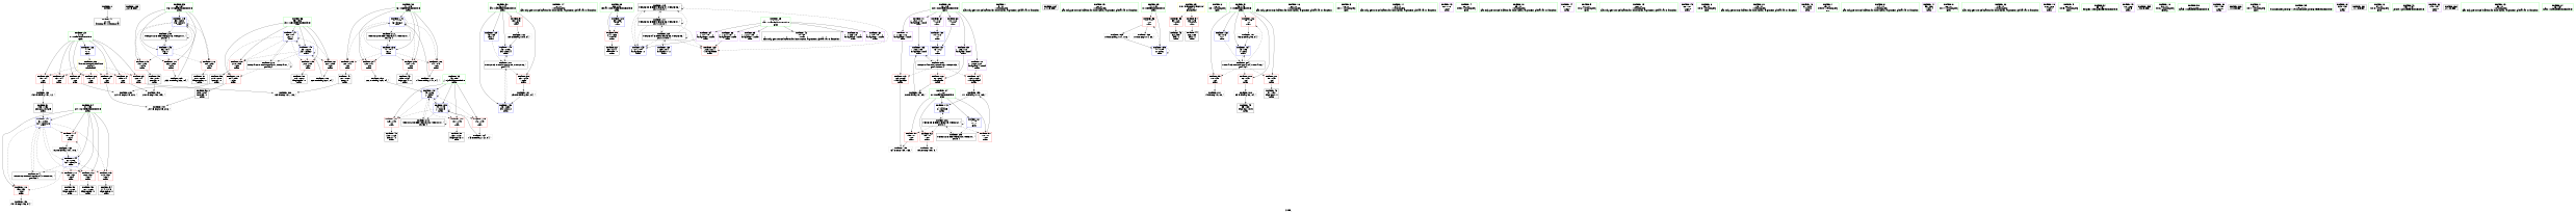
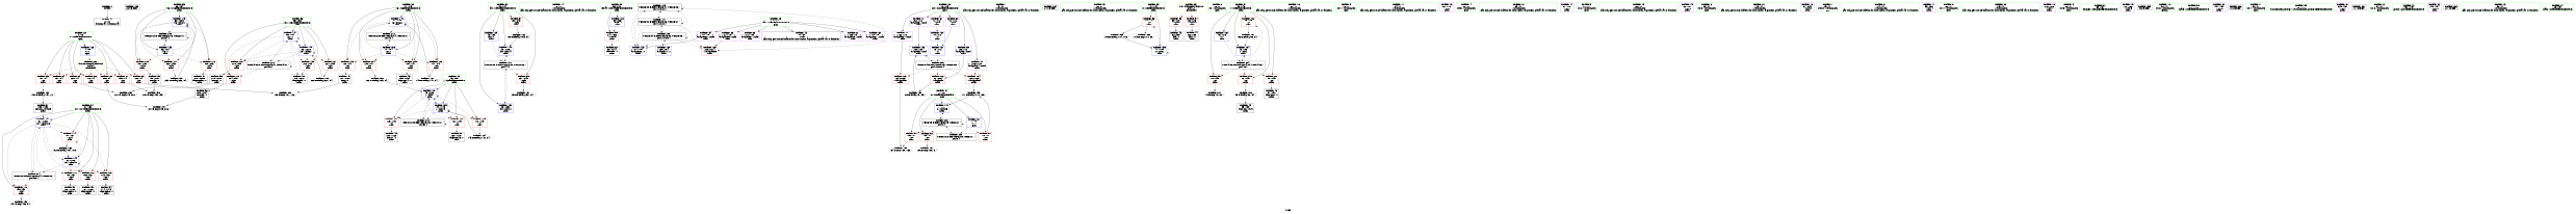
  digraph {
    label=SVFG
    node [color=red shape=record]
    edge [style=solid]
    n1 [color=grey label="{NodeID: 0\nNullPtr}"]
    n2 [color=black label="{NodeID: 41\n2\<--3\ndummyVal\<--dummyVal\n}"]
    n3 [color=black label="{NodeID: 263\n224 = PHI()\n}"]
    n4 [color=grey label="{NodeID: 180\n152 = Binary(151, 72, )\n}"]
    n5 [color=black label="{NodeID: 51\n153\<--152\nconv26\<--sub25\nmain\n}"]
    n6 [color=blue label="{NodeID: 141\n51\<--153\ni24\<--conv26\nmain\n}"]
    n7 [label="{NodeID: 111\n160\<--51\n\<--i24\nmain\n}"]
    n8 [label="{NodeID: 112\n166\<--51\n\<--i24\nmain\n}"]
    n9 [label="{NodeID: 113\n173\<--51\n\<--i24\nmain\n}"]
    n10 [label="{NodeID: 110\n156\<--51\n\<--i24\nmain\n}"]
    n11 [label="{NodeID: 114\n181\<--51\n\<--i24\nmain\n}"]
    n12 [color=blue label="{NodeID: 144\n51\<--182\ni24\<--dec40\nmain\n}"]
    n13 [color=black label="{NodeID: 214\nMR_20V_2 = PHI(MR_20V_4, MR_20V_1, )\npts\{52 \}\n}"]
    n14 [label="{NodeID: 97\n188\<--43\n\<--cas\nmain\n}"]
    n15 [color=grey label="{NodeID: 182\n189 = Binary(188, 84, )\n}"]
    n16 [color=blue label="{NodeID: 145\n43\<--189\ncas\<--inc44\nmain\n}"]
    n17 [color=black label="{NodeID: 211\nMR_12V_3 = PHI(MR_12V_5, MR_12V_2, )\npts\{44 \}\n}"]
    n18 [color=green label="{NodeID: 14\n72\<--1\n\<--dummyObj\nCan only get source location for instruction, argument, global var or function.}"]
    n19 [color=grey label="{NodeID: 194\n207 = cmp(205, 206, )\n}"]
    n20 [color=black label="{NodeID: 52\n161\<--160\nidxprom30\<--\nmain\n}"]
    n21 [color=green label="{NodeID: 28\n39\<--40\nretval\<--retval_field_insensitive\nmain\n}"]
    n22 [label="{NodeID: 95\n244\<--39\n\<--retval\nmain\n}"]
    n23 [color=blue label="{NodeID: 128\n39\<--58\nretval\<--\nmain\n}"]
    n24 [color=black label="{NodeID: 60\n38\<--244\nmain_ret\<--\nmain\n}"]
    n25 [label="{NodeID: 125\n215\<--214\n\<--arrayidx59\nmain\n}"]
    n26 [color=black label="{NodeID: 42\n10\<--9\n\<--mat\nCan only get source location for instruction, argument, global var or function.}"]
    n27 [color=blue label="{NodeID: 139\n49\<--143\nj\<--inc19\nmain\n}"]
    n28 [label="{NodeID: 107\n129\<--49\n\<--j\nmain\n}"]
    n29 [label="{NodeID: 108\n137\<--49\n\<--j\nmain\n}"]
    n30 [label="{NodeID: 109\n142\<--49\n\<--j\nmain\n}"]
    n31 [color=blue label="{NodeID: 137\n49\<--126\nj\<--add\nmain\n}"]
    n32 [color=black label="{NodeID: 213\nMR_18V_2 = PHI(MR_18V_3, MR_18V_1, )\npts\{50 \}\n}"]
    n33 [color=black label="{NodeID: 48\n130\<--129\nconv11\<--\nmain\n}"]
    n34 [color=black label="{NodeID: 50\n138\<--137\nidxprom16\<--\nmain\n}"]
    n35 [color=grey label="{NodeID: 184\n143 = Binary(142, 84, )\n}"]
    n36 [color=black label="{NodeID: 56\n205\<--204\nconv53\<--\nmain\n}"]
    n37 [color=purple label="{NodeID: 70\n92\<--12\narrayidx3\<--nnd\nmain\n}"]
    n38 [color=blue label="{NodeID: 133\n92\<--88\narrayidx3\<--mul\nmain\n}"]
    n39 [color=black label="{NodeID: 205\nMR_28V_4 = PHI(MR_28V_5, MR_28V_3, )\npts\{150000 \}\n}"]
    n40 [label="{NodeID: 123\n163\<--162\n\<--arrayidx31\nmain\n}"]
    n41 [label="{NodeID: 124\n169\<--168\n\<--arrayidx34\nmain\n}"]
    n42 [label="{NodeID: 122\n87\<--86\n\<--arrayidx\nmain\n}"]
    n43 [label="{NodeID: 84\n131\<--4\n\<--n\nmain\n}"]
    n44 [color=green label="{NodeID: 1\n5\<--1\n\<--dummyObj\nCan only get source location for instruction, argument, global var or function.}"]
    n45 [color=black label="{NodeID: 264\n241 = PHI()\n}"]
    n46 [color=grey label="{NodeID: 181\n238 = Binary(237, 84, )\n}"]
    n47 [color=blue label="{NodeID: 150\n43\<--238\ncas\<--inc72\nmain\n}"]
    n48 [label="{NodeID: 98\n237\<--43\n\<--cas\nmain\n}"]
    n49 [color=green label="{NodeID: 15\n76\<--1\n\<--dummyObj\nCan only get source location for instruction, argument, global var or function.}"]
    n50 [color=grey label="{NodeID: 195\n164 = cmp(159, 163, )\n}"]
    n51 [color=black label="{NodeID: 53\n167\<--166\nidxprom33\<--\nmain\n}"]
    n52 [color=green label="{NodeID: 29\n41\<--42\nT\<--T_field_insensitive\nmain\n}"]
    n53 [label="{NodeID: 96\n104\<--41\n\<--T\nmain\n}"]
    n54 [color=blue label="{NodeID: 135\n41\<--105\nT\<--dec\nmain\n}"]
    n55 [color=grey label="{NodeID: 185\n105 = Binary(104, 106, )\n}"]
    n56 [color=grey label="{NodeID: 199\n108 = cmp(104, 58, )\n}"]
    n57 [color=black label="{NodeID: 209\nMR_6V_2 = PHI(MR_6V_3, MR_6V_1, )\npts\{8 \}\n}"]
    n58 [color=black label="{NodeID: 206\nMR_6V_3 = PHI(MR_6V_5, MR_6V_2, )\npts\{8 \}\n}"]
    n59 [color=blue label="{NodeID: 142\n7\<--171\nm\<--sub35\nmain\n}"]
    n60 [label="{NodeID: 90\n159\<--7\n\<--m\nmain\n}"]
    n61 [label="{NodeID: 91\n170\<--7\n\<--m\nmain\n}"]
    n62 [label="{NodeID: 92\n185\<--7\n\<--m\nmain\n}"]
    n63 [color=grey label="{NodeID: 193\n171 = Binary(170, 169, )\n}"]
    n64 [color=grey label="{NodeID: 197\n186 = cmp(185, 5, )\n}"]
    n65 [color=blue label="{NodeID: 126\n4\<--5\nn\<--\nGlob }"]
    n66 [color=yellow label="{NodeID: 232\n4V_1 = ENCHI(MR_4V_0)\npts\{6 \}\nFun[main]}" style=double]
    n67 [label="{NodeID: 85\n151\<--4\n\<--n\nmain\n}"]
    n68 [label="{NodeID: 86\n176\<--4\n\<--n\nmain\n}"]
    n69 [label="{NodeID: 87\n199\<--4\n\<--n\nmain\n}"]
    n70 [label="{NodeID: 88\n206\<--4\n\<--n\nmain\n}"]
    n71 [label="{NodeID: 89\n220\<--4\n\<--n\nmain\n}"]
    n72 [label="{NodeID: 83\n122\<--4\n\<--n\nmain\n}"]
    n73 [color=grey label="{NodeID: 198\n200 = cmp(198, 199, )\n}"]
    n74 [color=grey label="{NodeID: 203\n221 = cmp(219, 220, )\n}"]
    n75 [color=grey label="{NodeID: 200\n123 = cmp(121, 122, )\n}"]
    n76 [color=black label="{NodeID: 43\n62\<--59\ncall\<--\nmain\n}"]
    n77 [color=blue label="{NodeID: 140\n47\<--148\ni6\<--inc22\nmain\n}"]
    n78 [label="{NodeID: 103\n120\<--47\n\<--i6\nmain\n}"]
    n79 [label="{NodeID: 104\n125\<--47\n\<--i6\nmain\n}"]
    n80 [label="{NodeID: 105\n134\<--47\n\<--i6\nmain\n}"]
    n81 [label="{NodeID: 106\n147\<--47\n\<--i6\nmain\n}"]
    n82 [color=black label="{NodeID: 212\nMR_16V_2 = PHI(MR_16V_4, MR_16V_1, )\npts\{48 \}\n}"]
    n83 [color=black label="{NodeID: 47\n121\<--120\nconv\<--\nmain\n}"]
    n84 [color=grey label="{NodeID: 192\n126 = Binary(125, 84, )\n}"]
    n85 [color=black label="{NodeID: 49\n135\<--134\nidxprom14\<--\nmain\n}"]
    n86 [color=grey label="{NodeID: 187\n148 = Binary(147, 84, )\n}"]
    n87 [color=blue label="{NodeID: 136\n47\<--84\ni6\<--\nmain\n}"]
    n88 [color=black label="{NodeID: 57\n210\<--209\nidxprom56\<--\nmain\n}"]
    n89 [color=purple label="{NodeID: 71\n162\<--12\narrayidx31\<--nnd\nmain\n}"]
    n90 [color=green label="{NodeID: 2\n16\<--1\n.str\<--dummyObj\nGlob }"]
    n91 [label="{NodeID: 99\n78\<--45\n\<--i\nmain\n}"]
    n92 [color=grey label="{NodeID: 201\n79 = cmp(78, 80, )\n}"]
    n93 [color=green label="{NodeID: 16\n80\<--1\n\<--dummyObj\nCan only get source location for instruction, argument, global var or function.}"]
    n94 [color=grey label="{NodeID: 196\n157 = cmp(156, 84, )\n}"]
    n95 [color=black label="{NodeID: 54\n174\<--173\nidxprom36\<--\nmain\n}"]
    n96 [color=green label="{NodeID: 30\n43\<--44\ncas\<--cas_field_insensitive\nmain\n}"]
    n97 [color=blue label="{NodeID: 129\n43\<--58\ncas\<--\nmain\n}"]
    n98 [color=blue label="{NodeID: 127\n7\<--5\nm\<--\nGlob }"]
    n99 [color=black label="{NodeID: 44\n68\<--65\ncall1\<--\nmain\n}"]
    n100 [color=grey label="{NodeID: 183\n182 = Binary(181, 106, )\n}"]
    n101 [color=black label="{NodeID: 58\n213\<--212\nidxprom58\<--\nmain\n}"]
    n102 [color=purple label="{NodeID: 72\n168\<--12\narrayidx34\<--nnd\nmain\n}"]
    n103 [color=green label="{NodeID: 3\n18\<--1\n.str.1\<--dummyObj\nGlob }"]
    n104 [label="{NodeID: 100\n82\<--45\n\<--i\nmain\n}"]
    n105 [color=grey label="{NodeID: 188\n83 = Binary(82, 84, )\n}"]
    n106 [color=black label="{NodeID: 45\n85\<--83\nidxprom\<--sub\nmain\n}"]
    n107 [color=green label="{NodeID: 17\n84\<--1\n\<--dummyObj\nCan only get source location for instruction, argument, global var or function.}"]
    n108 [color=green label="{NodeID: 31\n45\<--46\ni\<--i_field_insensitive\nmain\n}"]
    n109 [label="{NodeID: 101\n90\<--45\n\<--i\nmain\n}"]
    n110 [label="{NodeID: 102\n95\<--45\n\<--i\nmain\n}"]
    n111 [color=blue label="{NodeID: 132\n45\<--76\ni\<--\nmain\n}"]
    n112 [color=blue label="{NodeID: 134\n45\<--96\ni\<--inc\nmain\n}"]
    n113 [color=black label="{NodeID: 46\n91\<--90\nidxprom2\<--\nmain\n}"]
    n114 [color=grey label="{NodeID: 191\n96 = Binary(95, 84, )\n}"]
    n115 [color=black label="{NodeID: 204\nMR_14V_3 = PHI(MR_14V_4, MR_14V_2, )\npts\{46 \}\n}"]
    n116 [color=black label="{NodeID: 59\n219\<--218\nconv61\<--\nmain\n}"]
    n117 [color=purple label="{NodeID: 73\n60\<--16\n\<--.str\nmain\n}"]
    n118 [color=green label="{NodeID: 4\n20\<--1\nstdin\<--dummyObj\nGlob }"]
    n119 [color=green label="{NodeID: 18\n89\<--1\n\<--dummyObj\nCan only get source location for instruction, argument, global var or function.}"]
    n120 [label="{NodeID: 115\n197\<--53\n\<--i46\nmain\n}"]
    n121 [color=black label="{NodeID: 55\n198\<--197\nconv48\<--\nmain\n}"]
    n122 [color=green label="{NodeID: 32\n47\<--48\ni6\<--i6_field_insensitive\nmain\n}"]
    n123 [color=blue label="{NodeID: 143\n177\<--84\narrayidx38\<--\nmain\n}"]
    n124 [color=black label="{NodeID: 219\nMR_26V_8 = PHI(MR_26V_7, MR_26V_6, )\npts\{110000 \}\n}"]
    n125 [color=black label="{NodeID: 217\nMR_26V_2 = PHI(MR_26V_6, MR_26V_1, )\npts\{110000 \}\n}"]
    n126 [color=black label="{NodeID: 229\nMR_26V_4 = PHI(MR_26V_5, MR_26V_3, )\npts\{110000 \}\n}"]
    n127 [color=purple label="{NodeID: 74\n61\<--18\n\<--.str.1\nmain\n}"]
    n128 [color=green label="{NodeID: 5\n21\<--1\n.str.2\<--dummyObj\nGlob }"]
    n129 [color=green label="{NodeID: 19\n106\<--1\n\<--dummyObj\nCan only get source location for instruction, argument, global var or function.}"]
    n130 [label="{NodeID: 116\n209\<--53\n\<--i46\nmain\n}"]
    n131 [color=green label="{NodeID: 33\n49\<--50\nj\<--j_field_insensitive\nmain\n}"]
    n132 [color=blue label="{NodeID: 130\n70\<--72\n\<--\nmain\n}"]
    n133 [color=blue label="{NodeID: 131\n73\<--72\n\<--\nmain\n}"]
    n134 [color=purple label="{NodeID: 61\n136\<--9\narrayidx15\<--mat\nmain\n}"]
    n135 [color=purple label="{NodeID: 75\n66\<--21\n\<--.str.2\nmain\n}"]
    n136 [color=green label="{NodeID: 6\n23\<--1\n.str.3\<--dummyObj\nGlob }"]
    n137 [color=grey label="{NodeID: 186\n228 = Binary(227, 84, )\n}"]
    n138 [color=blue label="{NodeID: 148\n55\<--228\nj51\<--inc67\nmain\n}"]
    n139 [label="{NodeID: 119\n212\<--55\n\<--j51\nmain\n}"]
    n140 [label="{NodeID: 120\n218\<--55\n\<--j51\nmain\n}"]
    n141 [label="{NodeID: 121\n227\<--55\n\<--j51\nmain\n}"]
    n142 [color=blue label="{NodeID: 147\n55\<--84\nj51\<--\nmain\n}"]
    n143 [color=black label="{NodeID: 216\nMR_24V_2 = PHI(MR_24V_7, MR_24V_1, )\npts\{56 \}\n}"]
    n144 [label="{NodeID: 118\n204\<--55\n\<--j51\nmain\n}"]
    n145 [color=green label="{NodeID: 20\n113\<--1\n\<--dummyObj\nCan only get source location for instruction, argument, global var or function.}"]
    n146 [label="{NodeID: 117\n232\<--53\n\<--i46\nmain\n}"]
    n147 [color=grey label="{NodeID: 189\n233 = Binary(232, 84, )\n}"]
    n148 [color=blue label="{NodeID: 149\n53\<--233\ni46\<--inc70\nmain\n}"]
    n149 [color=black label="{NodeID: 215\nMR_22V_2 = PHI(MR_22V_6, MR_22V_1, )\npts\{54 \}\n}"]
    n150 [color=green label="{NodeID: 34\n51\<--52\ni24\<--i24_field_insensitive\nmain\n}"]
    n151 [color=grey label="{NodeID: 190\n88 = Binary(87, 89, )\n}"]
    n152 [color=blue label="{NodeID: 138\n139\<--84\narrayidx17\<--\nmain\n}"]
    n153 [color=purple label="{NodeID: 76\n67\<--23\n\<--.str.3\nmain\n}"]
    n154 [color=green label="{NodeID: 7\n25\<--1\nstdout\<--dummyObj\nFun }"]
    n155 [color=green label="{NodeID: 21\n114\<--1\n\<--dummyObj\nCan only get source location for instruction, argument, global var or function.}"]
    n156 [color=green label="{NodeID: 35\n53\<--54\ni46\<--i46_field_insensitive\nmain\n}"]
    n157 [color=blue label="{NodeID: 146\n53\<--84\ni46\<--\nmain\n}"]
    n158 [color=purple label="{NodeID: 63\n175\<--9\narrayidx37\<--mat\nmain\n}"]
    n159 [color=purple label="{NodeID: 77\n99\<--26\n\<--.str.4\nmain\n}"]
    n160 [color=green label="{NodeID: 8\n26\<--1\n.str.4\<--dummyObj\nGlob }"]
    n161 [color=green label="{NodeID: 22\n115\<--1\n\<--dummyObj\nCan only get source location for instruction, argument, global var or function.}"]
    n162 [color=green label="{NodeID: 36\n55\<--56\nj51\<--j51_field_insensitive\nmain\n}"]
    n163 [color=purple label="{NodeID: 64\n177\<--9\narrayidx38\<--mat\nmain\n}"]
    n164 [color=purple label="{NodeID: 78\n216\<--26\n\<--.str.4\nmain\n}"]
    n165 [color=green label="{NodeID: 9\n28\<--1\n.str.5\<--dummyObj\nGlob }"]
    n166 [color=green label="{NodeID: 23\n4\<--6\nn\<--n_field_insensitive\nGlob }"]
    n167 [color=green label="{NodeID: 37\n63\<--64\nfreopen\<--freopen_field_insensitive\n}"]
    n168 [color=yellow label="{NodeID: 231\n2V_1 = ENCHI(MR_2V_0)\npts\{1 \}\nFun[main]}" style=double]
    n169 [label="{NodeID: 93\n59\<--20\n\<--stdin\nmain\n}"]
    n170 [label="{NodeID: 94\n65\<--25\n\<--stdout\nmain\n}"]
    n171 [color=purple label="{NodeID: 65\n211\<--9\narrayidx57\<--mat\nmain\n}"]
    n172 [color=purple label="{NodeID: 79\n110\<--28\n\<--.str.5\nmain\n}"]
    n173 [color=black label="{NodeID: 259\n192 = PHI()\n}"]
    n174 [color=green label="{NodeID: 10\n30\<--1\n.str.6\<--dummyObj\nBinary }"]
    n175 [color=green label="{NodeID: 24\n7\<--8\nm\<--m_field_insensitive\nGlob }"]
    n176 [color=green label="{NodeID: 38\n101\<--102\nscanf\<--scanf_field_insensitive\n}"]
    n177 [color=purple label="{NodeID: 66\n214\<--9\narrayidx59\<--mat\nmain\n}"]
    n178 [color=purple label="{NodeID: 80\n191\<--30\n\<--.str.6\nmain\n}"]
    n179 [color=black label="{NodeID: 260\n100 = PHI()\n}"]
    n180 [color=green label="{NodeID: 11\n32\<--1\n.str.7\<--dummyObj\nGlob }"]
    n181 [color=green label="{NodeID: 25\n9\<--11\nmat\<--mat_field_insensitive\nGlob }"]
    n182 [color=green label="{NodeID: 39\n116\<--117\nllvm.memset.p0i8.i64\<--llvm.memset.p0i8.i64_field_insensitive\n}"]
    n183 [color=purple label="{NodeID: 67\n70\<--12\n\<--nnd\nmain\n}"]
    n184 [color=purple label="{NodeID: 81\n223\<--32\n\<--.str.7\nmain\n}"]
    n185 [color=black label="{NodeID: 261\n111 = PHI()\n}"]
    n186 [color=green label="{NodeID: 12\n34\<--1\n.str.8\<--dummyObj\nGlob }"]
    n187 [color=green label="{NodeID: 26\n12\<--15\nnnd\<--nnd_field_insensitive\nGlob }"]
    n188 [color=purple label="{NodeID: 68\n73\<--12\n\<--nnd\nmain\n}"]
    n189 [color=purple label="{NodeID: 69\n86\<--12\narrayidx\<--nnd\nmain\n}"]
    n190 [color=green label="{NodeID: 40\n193\<--194\nprintf\<--printf_field_insensitive\n}"]
    n191 [color=purple label="{NodeID: 82\n240\<--34\n\<--.str.8\nmain\n}"]
    n192 [color=black label="{NodeID: 262\n217 = PHI()\n}"]
    n193 [color=green label="{NodeID: 13\n58\<--1\n\<--dummyObj\nCan only get source location for instruction, argument, global var or function.}"]
    n194 [color=green label="{NodeID: 27\n36\<--37\nmain\<--main_field_insensitive\n}"]
    n1 -> n2
    n4 -> n5
    n5 -> n6
    n6 -> n7 [style=dashed]
    n6 -> n8 [style=dashed]
    n6 -> n9 [style=dashed]
    n6 -> n10 [style=dashed]
    n6 -> n11 [style=dashed]
    n6 -> n12 [style=dashed]
    n6 -> n13 [style=dashed]
    n7 -> n20
    n8 -> n51
    n9 -> n95
    n10 -> n94
    n11 -> n100
    n12 -> n7 [style=dashed]
    n12 -> n8 [style=dashed]
    n12 -> n9 [style=dashed]
-   n12 -> n10 [style=dashed]
+   n13 -> n10 [style=dashed]
    n12 -> n11 [style=dashed]
    n12 -> n12 [style=dashed]
    n12 -> n13 [style=dashed]
    n13 -> n6 [style=dashed]
    n14 -> n15
    n15 -> n16
    n16 -> n17 [style=dashed]
    n17 -> n16 [style=dashed]
    n17 -> n47 [style=dashed]
    n17 -> n48 [style=dashed]
    n21 -> n22
    n21 -> n23
    n22 -> n24
    n23 -> n22 [style=dashed]
    n27 -> n27 [style=dashed]
    n27 -> n28 [style=dashed]
    n27 -> n29 [style=dashed]
    n27 -> n30 [style=dashed]
    n27 -> n31 [style=dashed]
    n27 -> n32 [style=dashed]
    n28 -> n33
    n29 -> n34
    n30 -> n35
    n31 -> n27 [style=dashed]
    n31 -> n28 [style=dashed]
    n31 -> n29 [style=dashed]
    n31 -> n30 [style=dashed]
    n31 -> n31 [style=dashed]
    n31 -> n32 [style=dashed]
    n32 -> n31 [style=dashed]
    n32 -> n32 [style=dashed]
    n35 -> n27
    n36 -> n19
    n37 -> n38
    n38 -> n39 [style=dashed]
    n39 -> n38 [style=dashed]
    n39 -> n40 [style=dashed]
    n39 -> n41 [style=dashed]
    n39 -> n42 [style=dashed]
    n40 -> n50
    n41 -> n63
    n42 -> n151
-   n46 -> n47
    n47 -> n17 [style=dashed]
    n48 -> n46
    n52 -> n53
    n52 -> n54
    n53 -> n55
    n53 -> n56
    n54 -> n53 [style=dashed]
    n54 -> n54 [style=dashed]
    n55 -> n54
    n57 -> n58 [style=dashed]
    n58 -> n57 [style=dashed]
    n58 -> n58 [style=dashed]
    n58 -> n59 [style=dashed]
    n58 -> n60 [style=dashed]
    n58 -> n61 [style=dashed]
    n58 -> n62 [style=dashed]
    n59 -> n58 [style=dashed]
    n60 -> n50
    n61 -> n63
    n62 -> n64
    n63 -> n59
    n65 -> n66 [style=dashed]
    n66 -> n43 [style=dashed]
    n66 -> n67 [style=dashed]
    n66 -> n68 [style=dashed]
    n66 -> n69 [style=dashed]
    n66 -> n70 [style=dashed]
    n66 -> n71 [style=dashed]
    n66 -> n72 [style=dashed]
    n67 -> n4
    n69 -> n73
    n70 -> n19
    n71 -> n74
    n72 -> n75
    n77 -> n77 [style=dashed]
    n77 -> n78 [style=dashed]
    n77 -> n79 [style=dashed]
    n77 -> n80 [style=dashed]
    n77 -> n81 [style=dashed]
    n77 -> n82 [style=dashed]
    n78 -> n83
    n79 -> n84
    n80 -> n85
    n81 -> n86
    n82 -> n87 [style=dashed]
    n83 -> n75
    n84 -> n31
    n86 -> n77
    n87 -> n77 [style=dashed]
    n87 -> n78 [style=dashed]
    n87 -> n79 [style=dashed]
    n87 -> n80 [style=dashed]
    n87 -> n81 [style=dashed]
    n87 -> n82 [style=dashed]
    n89 -> n40
    n91 -> n92
    n96 -> n14
    n96 -> n16
    n96 -> n47
    n96 -> n48
    n96 -> n97
    n97 -> n17 [style=dashed]
    n98 -> n57 [style=dashed]
    n100 -> n12
    n102 -> n41
    n104 -> n105
    n105 -> n106
    n108 -> n91
    n108 -> n104
    n108 -> n109
    n108 -> n110
    n108 -> n111
    n108 -> n112
    n109 -> n113
    n110 -> n114
    n111 -> n115 [style=dashed]
    n112 -> n115 [style=dashed]
    n114 -> n112
    n115 -> n91 [style=dashed]
    n115 -> n104 [style=dashed]
    n115 -> n109 [style=dashed]
    n115 -> n110 [style=dashed]
    n115 -> n112 [style=dashed]
    n116 -> n74
    n120 -> n121
    n121 -> n73
    n122 -> n77
    n122 -> n78
    n122 -> n79
    n122 -> n80
    n122 -> n81
    n122 -> n87
    n123 -> n124 [style=dashed]
    n124 -> n25 [style=dashed]
    n124 -> n123 [style=dashed]
    n124 -> n124 [style=dashed]
    n124 -> n125 [style=dashed]
    n125 -> n25 [style=dashed]
    n125 -> n123 [style=dashed]
    n125 -> n124 [style=dashed]
    n125 -> n125 [style=dashed]
    n125 -> n126 [style=dashed]
    n126 -> n25 [style=dashed]
    n126 -> n123 [style=dashed]
    n126 -> n124 [style=dashed]
    n126 -> n125 [style=dashed]
    n126 -> n126 [style=dashed]
    n126 -> n152 [style=dashed]
    n130 -> n88
    n131 -> n27
    n131 -> n28
    n131 -> n29
    n131 -> n30
    n131 -> n31
    n132 -> n133 [style=dashed]
    n133 -> n39 [style=dashed]
    n137 -> n138
    n138 -> n138 [style=dashed]
    n138 -> n139 [style=dashed]
    n138 -> n140 [style=dashed]
    n138 -> n141 [style=dashed]
    n138 -> n142 [style=dashed]
    n138 -> n143 [style=dashed]
    n139 -> n101
    n140 -> n116
    n141 -> n137
    n142 -> n138 [style=dashed]
    n142 -> n139 [style=dashed]
    n142 -> n140 [style=dashed]
-   n142 -> n141 [style=dashed]
+   n142 -> n101 [style=dashed]
    n142 -> n142 [style=dashed]
    n142 -> n143 [style=dashed]
    n142 -> n144 [style=dashed]
    n143 -> n142 [style=dashed]
    n143 -> n143 [style=dashed]
    n143 -> n144 [style=dashed]
    n144 -> n36
    n146 -> n147
    n147 -> n148
    n148 -> n120 [style=dashed]
    n148 -> n130 [style=dashed]
    n148 -> n146 [style=dashed]
    n148 -> n148 [style=dashed]
    n148 -> n149 [style=dashed]
    n149 -> n149 [style=dashed]
    n149 -> n157 [style=dashed]
    n150 -> n6
    n150 -> n7
    n150 -> n8
    n150 -> n9
    n150 -> n10
    n150 -> n11
    n150 -> n12
    n151 -> n38
    n152 -> n126 [style=dashed]
    n156 -> n120
    n156 -> n130
    n156 -> n146
    n156 -> n148
    n156 -> n157
    n157 -> n120 [style=dashed]
    n157 -> n130 [style=dashed]
    n157 -> n146 [style=dashed]
    n157 -> n148 [style=dashed]
    n157 -> n149 [style=dashed]
    n162 -> n138
    n162 -> n139
    n162 -> n140
    n162 -> n141
    n162 -> n142
    n162 -> n144
    n163 -> n123
    n166 -> n43
    n166 -> n65
    n166 -> n67
    n166 -> n68
    n166 -> n69
    n166 -> n70
    n166 -> n71
    n166 -> n72
    n168 -> n169 [style=dashed]
    n168 -> n170 [style=dashed]
    n169 -> n76
    n170 -> n99
    n175 -> n59
    n175 -> n60
    n175 -> n61
    n175 -> n62
    n175 -> n98
    n177 -> n25
    n181 -> n26
    n181 -> n134
    n181 -> n158
    n181 -> n163
    n181 -> n171
    n181 -> n177
    n183 -> n132
    n187 -> n37
    n187 -> n89
    n187 -> n102
    n187 -> n183
    n187 -> n188
    n187 -> n189
    n188 -> n133
    n189 -> n42
  }
